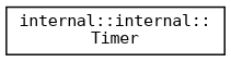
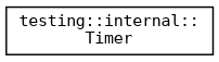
  digraph {
    rankdir=LR
    fontname="DejaVu Sans Mono"
-   n1 [color=black fillcolor=white fontname="DejaVu Sans Mono" fontsize=10 height=0.2 label="internal::internal::\lTimer" shape=record style=filled width=0.4]
+   n1 [color=black fillcolor=white fontname="DejaVu Sans Mono" fontsize=10 height=0.2 label="testing::internal::\lTimer" shape=record style=filled width=0.4]
  }
